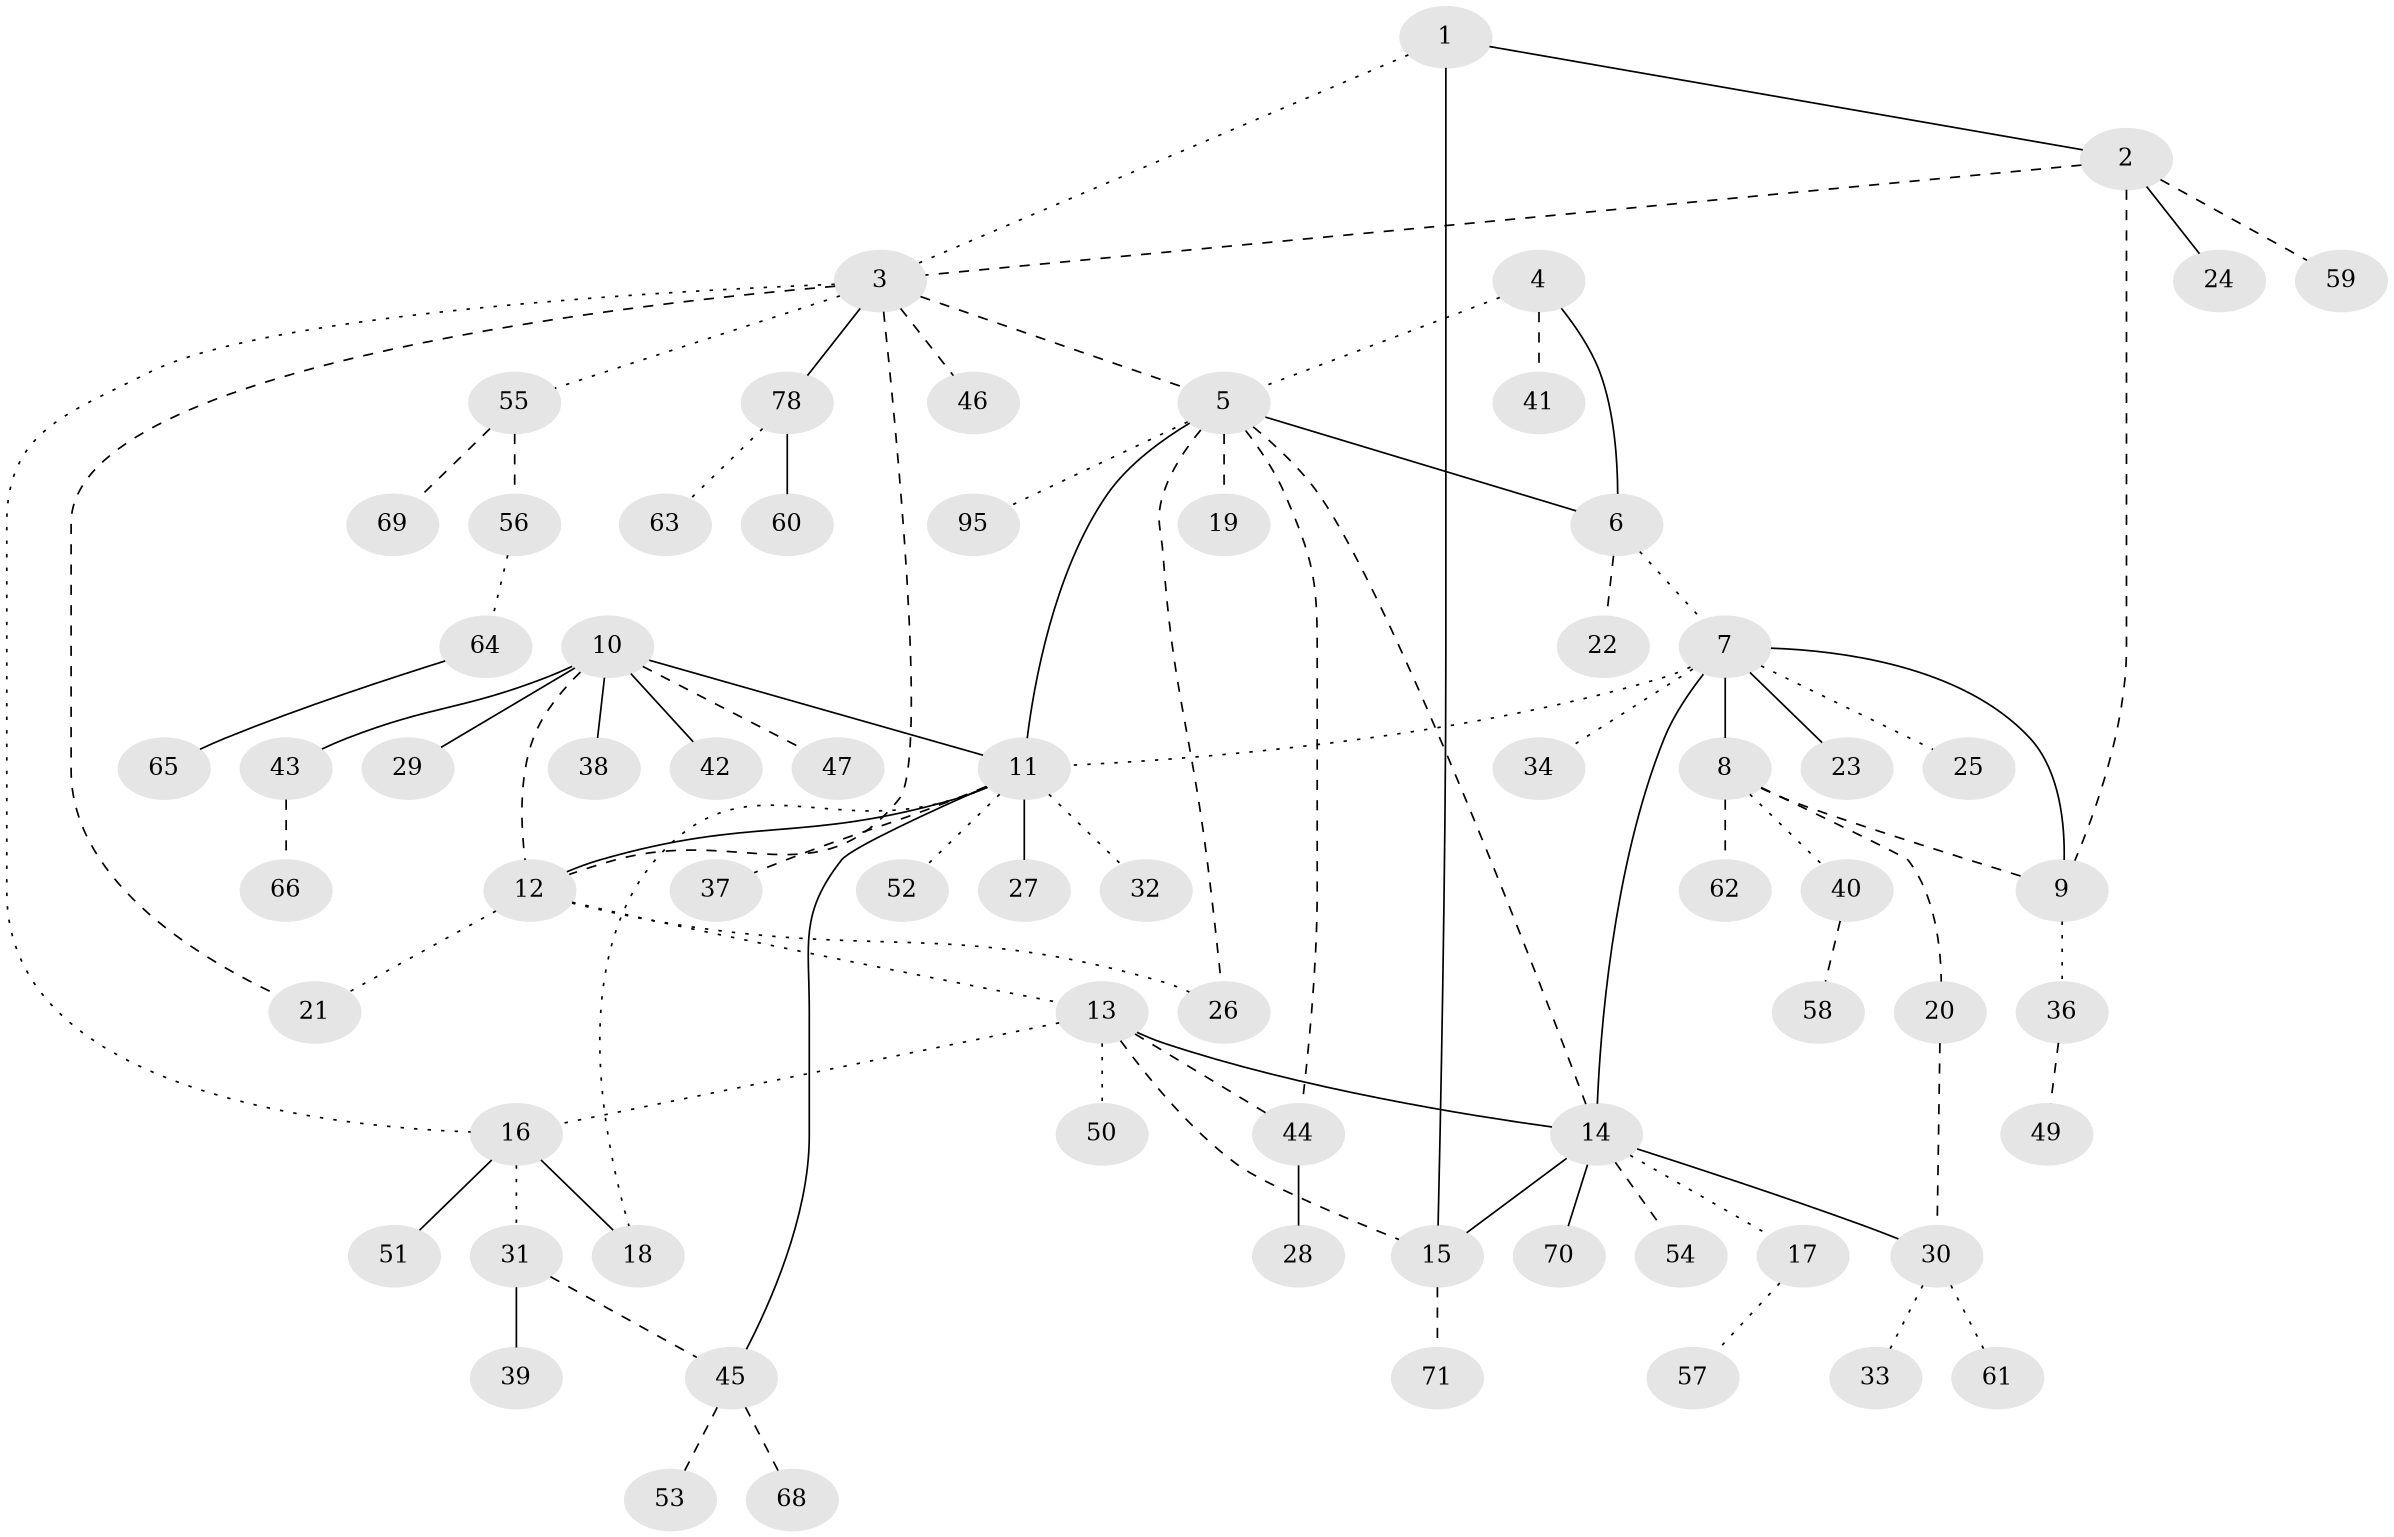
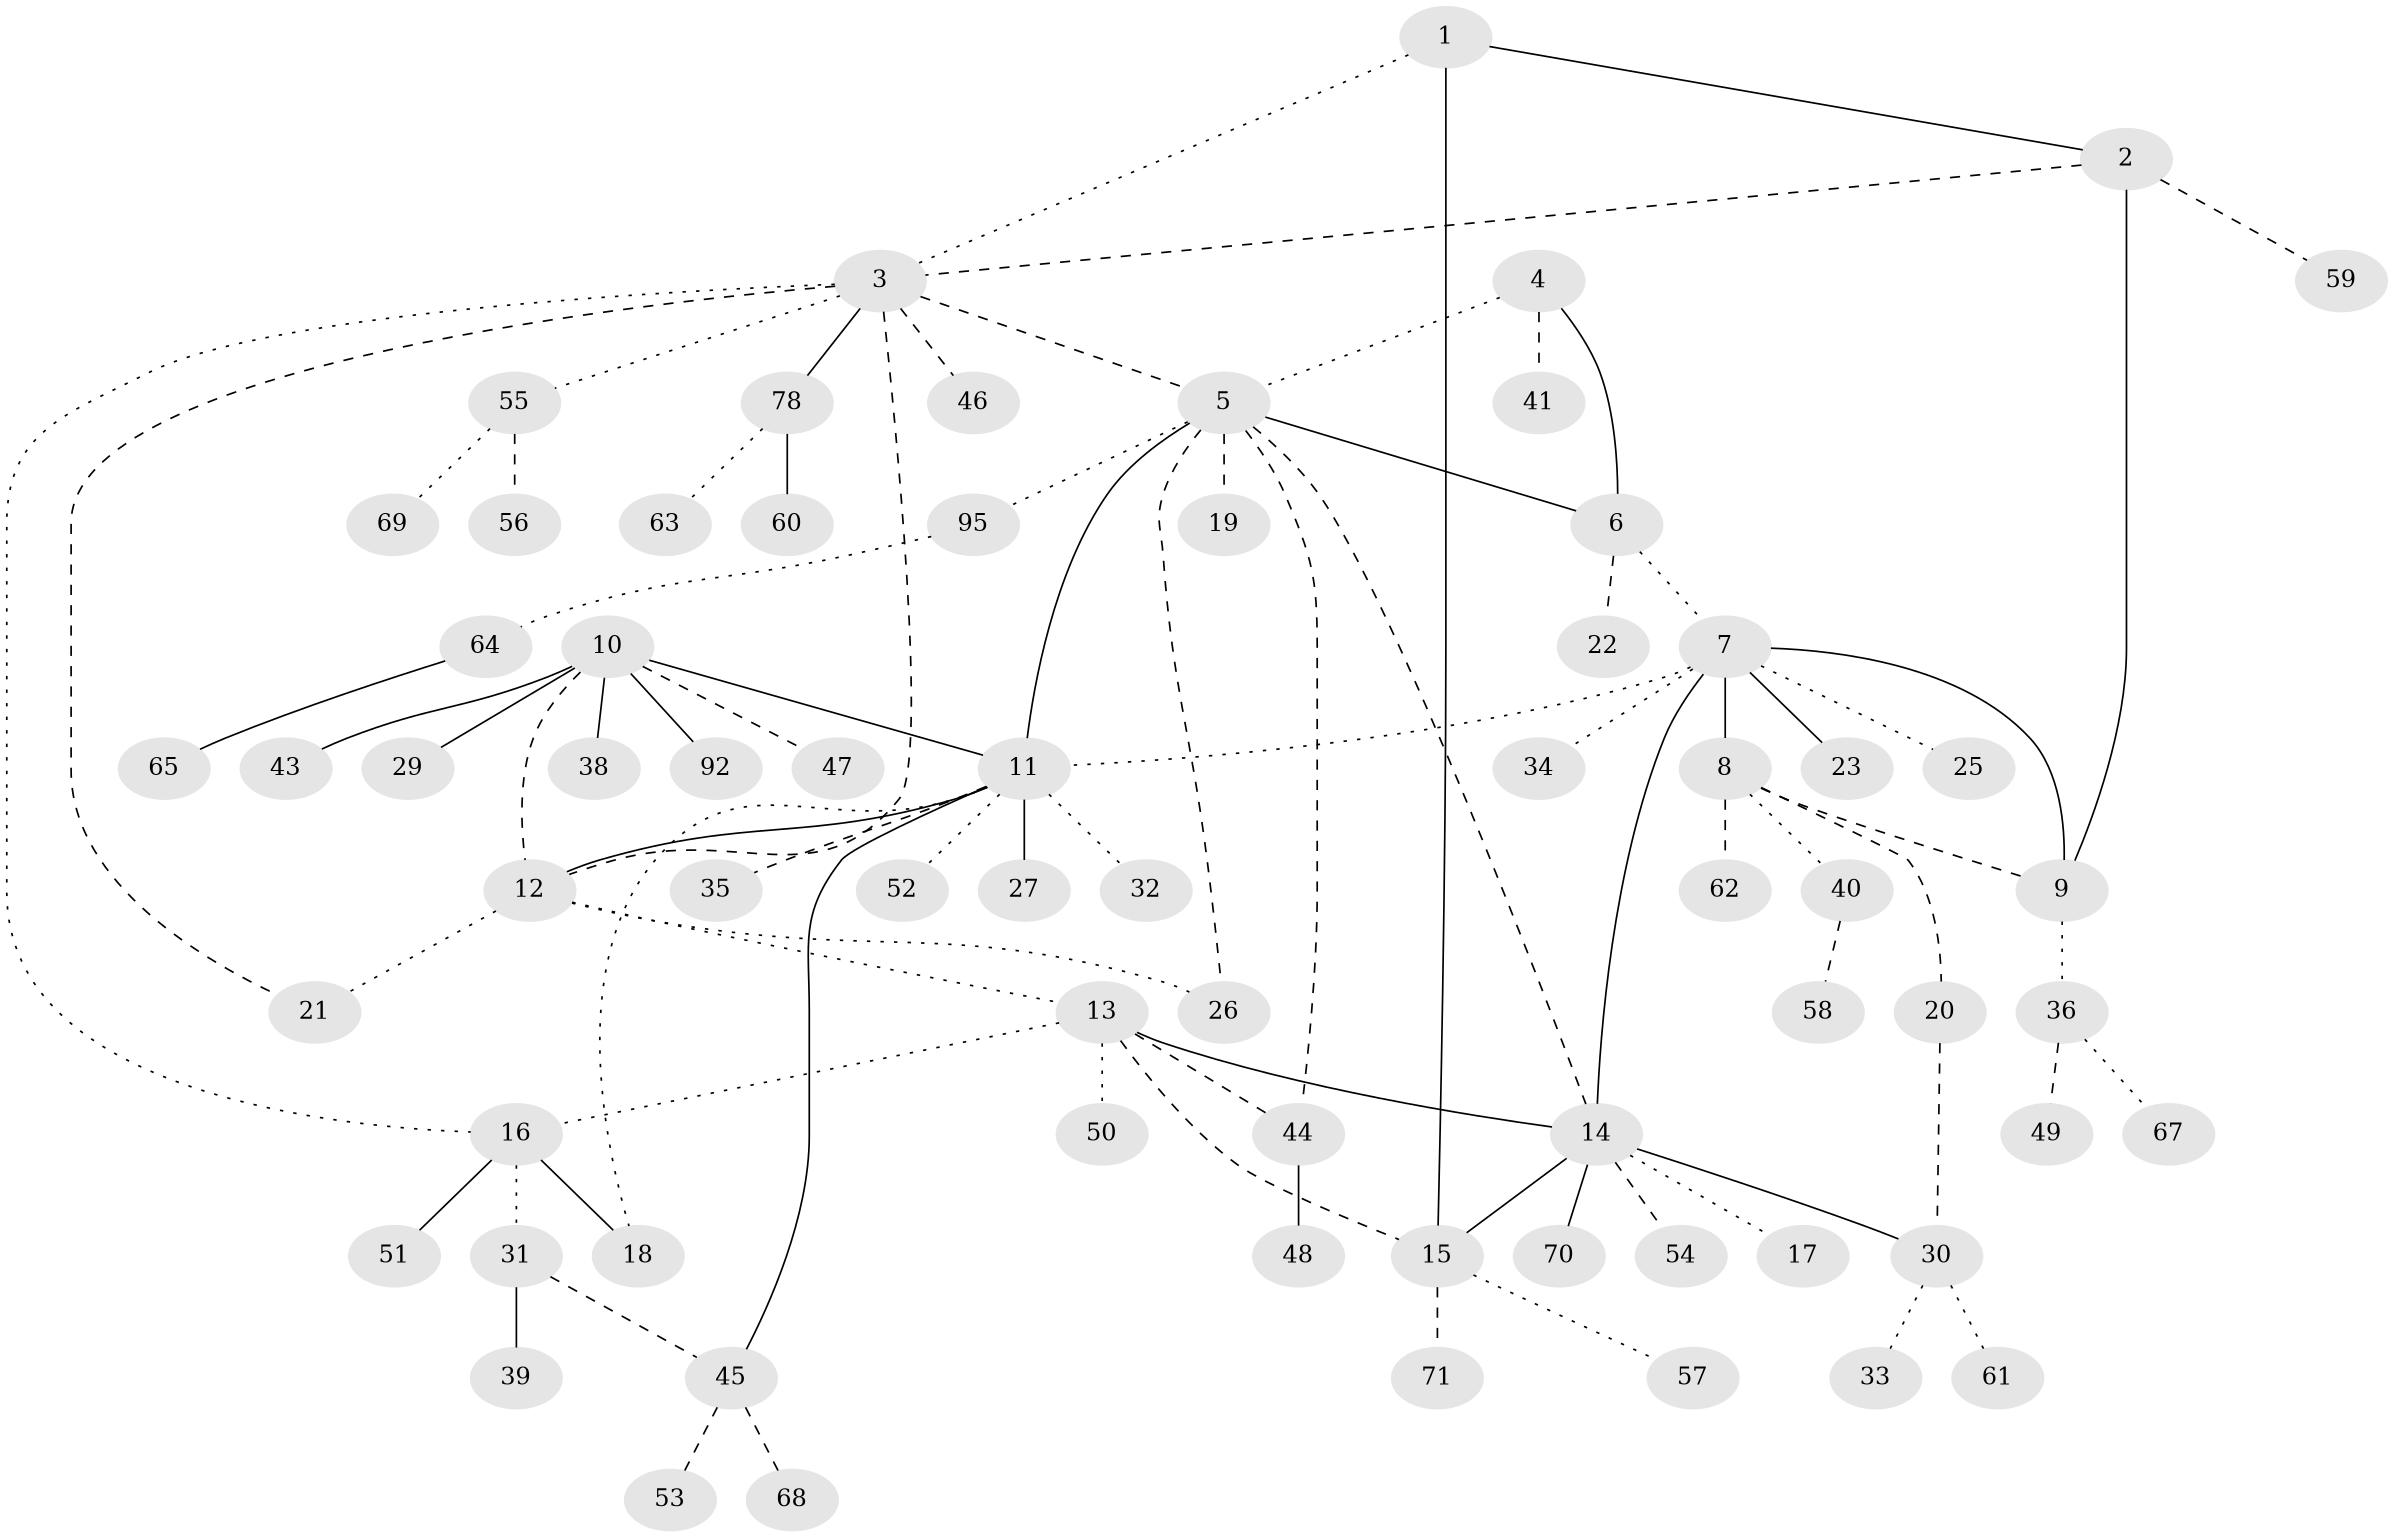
  graph {
    node [color=gray90 style=filled]
    edge [style=dashed]
    1
    2
    3
    15
    9
-   24
    59
    5
    12
    16
    21
    n12 [label=78]
    46
    55
    57
    71
    36
    6
    11
    14
    19
    26
    n23 [label=95]
    44
    13
    18
    31
    51
    60
    63
    56
    69
    4
    41
    7
    22
    27
    32
-   37
+   37 [label=35]
    45
    52
    17
    30
    54
    70
    64
-   48 [label=28]
+   48
    8
    23
    25
    34
    20
    40
    62
    58
    49
+   67
    10
    29
    38
-   42
+   42 [label=92]
    43
    47
-   66
    53
    68
    50
    33
    61
    39
    65
    1 -- 2 [style=solid]
    1 -- 3 [style=dotted]
    1 -- 15 [style=solid]
    2 -- 3
-   2 -- 9
-   2 -- 24 [style=solid]
+   2 -- 9 [style=solid]
    2 -- 59
    3 -- 5
    3 -- 12
    3 -- 16 [style=dotted]
    3 -- 21
    3 -- n12 [style=solid]
    3 -- 46
    3 -- 55 [style=dotted]
-   17 -- 57 [style=dotted]
+   15 -- 57 [style=dotted]
    15 -- 71
    9 -- 36 [style=dotted]
    5 -- 6 [style=solid]
    5 -- 11 [style=solid]
    5 -- 14
    5 -- 19
    5 -- 26
    5 -- n23 [style=dotted]
    5 -- 44
    12 -- 21 [style=dotted]
    12 -- 26 [style=dotted]
    12 -- 13 [style=dotted]
    16 -- 18 [style=solid]
    16 -- 31 [style=dotted]
    16 -- 51 [style=solid]
    n12 -- 60 [style=solid]
    n12 -- 63 [style=dotted]
    55 -- 56
-   55 -- 69
+   55 -- 69 [style=dotted]
    36 -- 49
+   36 -- 67 [style=dotted]
    6 -- 7 [style=dotted]
    6 -- 22
    11 -- 12 [style=solid]
    11 -- 18 [style=dotted]
    11 -- 27 [style=solid]
    11 -- 32 [style=dotted]
    11 -- 37
    11 -- 45 [style=solid]
    11 -- 52 [style=dotted]
    14 -- 15 [style=solid]
    14 -- 17 [style=dotted]
    14 -- 30 [style=solid]
    14 -- 54
    14 -- 70 [style=solid]
-   56 -- 64 [style=dotted]
+   n23 -- 64 [style=dotted]
    44 -- 48 [style=solid]
    13 -- 15
    13 -- 16 [style=dotted]
    13 -- 14 [style=solid]
    13 -- 44
    13 -- 50 [style=dotted]
    31 -- 45
    31 -- 39 [style=solid]
    4 -- 5 [style=dotted]
    4 -- 6 [style=solid]
    4 -- 41
    7 -- 9 [style=solid]
    7 -- 11 [style=dotted]
    7 -- 14 [style=solid]
    7 -- 8 [style=solid]
    7 -- 23 [style=solid]
    7 -- 25 [style=dotted]
    7 -- 34 [style=dotted]
    45 -- 53
    45 -- 68
    30 -- 33 [style=dotted]
    30 -- 61 [style=dotted]
    64 -- 65 [style=solid]
    8 -- 9
    8 -- 20
    8 -- 40 [style=dotted]
    8 -- 62
    20 -- 30
    40 -- 58
    10 -- 12
    10 -- 11 [style=solid]
    10 -- 29 [style=solid]
    10 -- 38 [style=solid]
    10 -- 42 [style=solid]
    10 -- 43 [style=solid]
    10 -- 47
-   43 -- 66
  }
